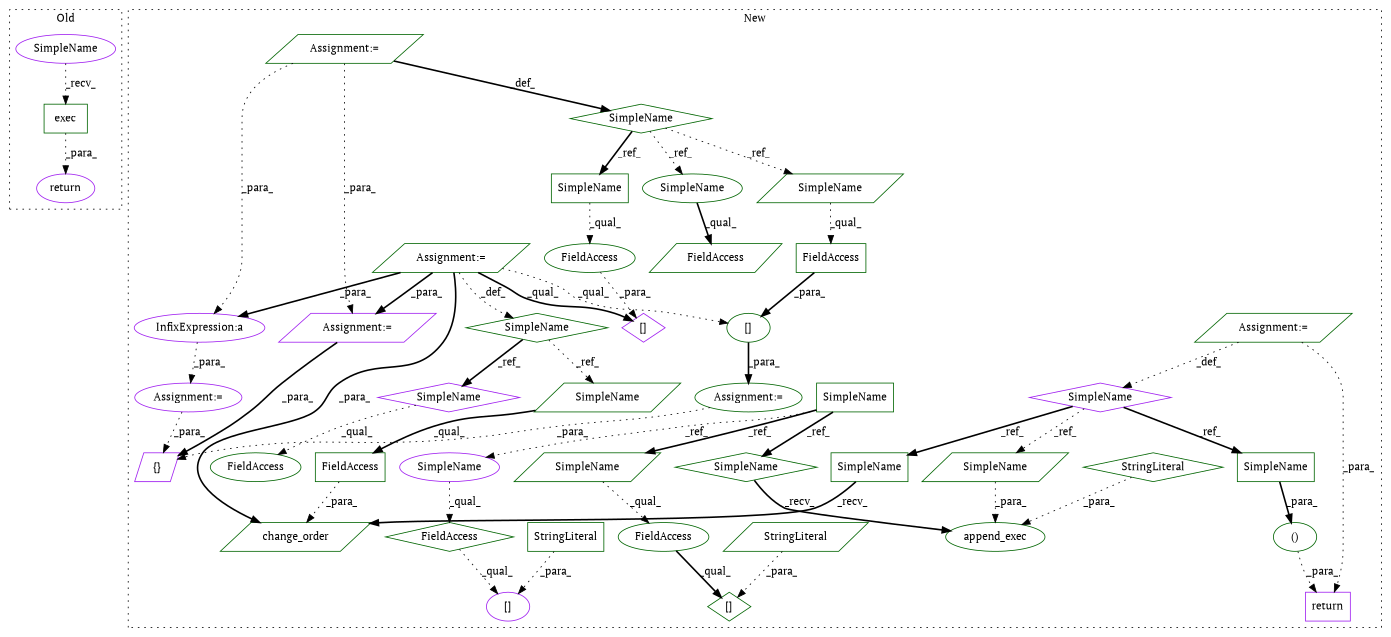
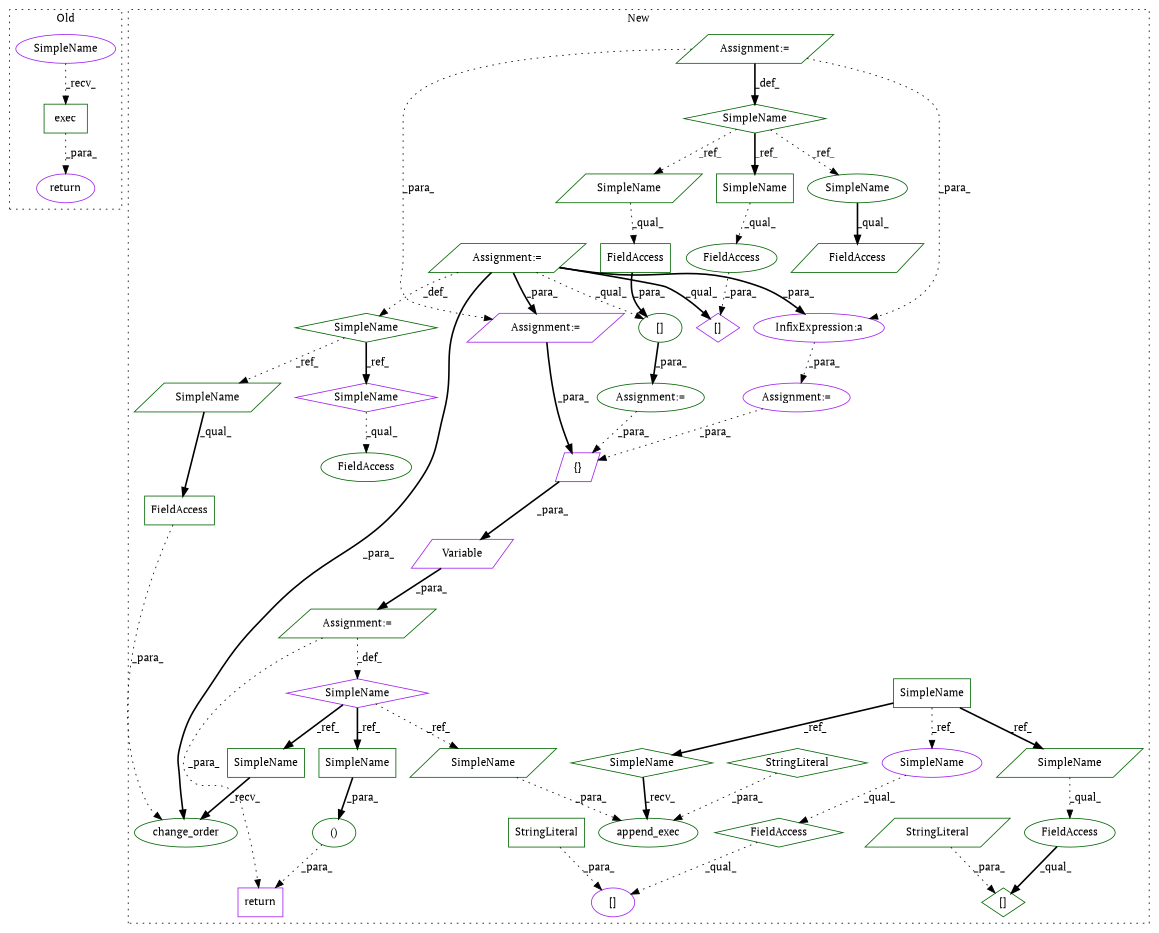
  digraph {
    fontname="PT Serif"
    node [a=42 color=darkgreen fontname="PT Serif" l=1 s=557 shape=ellipse]
    edge [fontname="PT Serif" style=dotted]
    n1 [a=32 l=6 label=exec s=562 shape=box]
    n2 [a=41 color=purple l=7 label=return s=550]
    n3 [color=purple l=4 label=SimpleName]
    n4 [a=32 l="14,1" label=append_exec s="1099,1118"]
+   n5 [a=32 color=purple l="9,1" label=Variable s="991,1028" shape=parallelogram]
    n6 [a=106 l=25 label="()" s=1137]
    n7 [color=purple label=SimpleName s=989 shape=diamond]
    n8 [a=45 l=3 label=StringLiteral s=1113 shape=diamond]
    n9 [a=7 label="Assignment:=" s=990 shape=parallelogram]
    n10 [a=41 color=purple l=12 label=return s=1125 shape=box]
    n11 [a=7 l=4 label="Assignment:=" s=590 shape=parallelogram]
    n12 [a=2 color=purple l="13,1" label="[]" s="809,828" shape=diamond]
    n13 [l=4 label=SimpleName s=501 shape=box]
    n14 [a=22 l=15 label=FieldAccess s=909 shape=diamond]
    n15 [a=22 l=15 label=FieldAccess s=856]
    n16 [a=7 label="Assignment:=" s=778]
    n17 [a=2 l="13,1" label="[]" s="779,798"]
    n18 [a=4 color=purple l="1,1" label="{}" s="1009,1017" shape=parallelogram]
    n19 [a=22 l=6 label=FieldAccess s=792 shape=box]
    n20 [l=4 label=SimpleName s=590 shape=diamond]
    n21 [a=22 l=6 label=FieldAccess s=952 shape=parallelogram]
    n22 [a=22 l=6 label=FieldAccess s=822]
    n23 [a=7 label="Assignment:=" shape=parallelogram]
    n24 [a=22 l=12 label=FieldAccess s=939]
    n25 [label=SimpleName shape=diamond]
    n26 [a=22 l=7 label=FieldAccess s=1050 shape=box]
    n27 [a=27 color=purple l=3 label="InfixExpression:a" s=959]
    n28 [a=7 color=purple label="Assignment:=" s=937]
    n29 [a=7 color=purple label="Assignment:=" s=884 shape=parallelogram]
    n30 [a=2 l="16,1" label="[]" s="856,875" shape=diamond]
-   n31 [a=32 l="13,1" label=change_order s="1037,1057" shape=parallelogram]
+   n31 [a=32 l="13,1" label=change_order s="1037,1057"]
    n32 [a=45 l=3 label=StringLiteral s=872 shape=parallelogram]
    n33 [a=2 color=purple l="16,1" label="[]" s="909,928"]
    n34 [a=45 l=3 label=StringLiteral s=925 shape=box]
    n35 [color=purple label=SimpleName s=939 shape=diamond]
    n36 [label=SimpleName s=1050 shape=parallelogram]
    n37 [label=SimpleName s=1117 shape=parallelogram]
    n38 [label=SimpleName s=1161 shape=box]
    n39 [label=SimpleName s=1035 shape=box]
    n40 [l=4 label=SimpleName s=792 shape=parallelogram]
    n41 [l=4 label=SimpleName s=952]
    n42 [l=4 label=SimpleName s=822 shape=box]
    n43 [color=purple l=4 label=SimpleName s=909]
    n44 [l=4 label=SimpleName s=1094 shape=diamond]
    n45 [l=4 label=SimpleName s=856 shape=parallelogram]
    subgraph cluster_1 {
      label=Old
      style=dotted
      n1
      n2
      n3
    }
    subgraph cluster_2 {
      label=New
      style=dotted
      n4
+     n5
      n6
      n7
      n8
      n9
      n10
      n11
      n12
      n13
      n14
      n15
      n16
      n17
      n18
      n19
      n20
      n21
      n22
      n23
      n24
      n25
      n26
      n27
      n28
      n29
      n30
      n31
      n32
      n33
      n34
      n35
      n36
      n37
      n38
      n39
      n40
      n41
      n42
      n43
      n44
      n45
    }
    n1 -> n2 [label=_para_]
    n3 -> n1 [label=_recv_]
+   n5 -> n9 [label=_para_ style=bold]
    n6 -> n10 [label=_para_]
    n7 -> n37 [label=_ref_]
    n7 -> n38 [label=_ref_ style=bold]
    n7 -> n39 [label=_ref_ style=bold]
    n8 -> n4 [label=_para_]
    n9 -> n7 [label=_def_]
    n9 -> n10 [label=_para_]
    n11 -> n20 [label=_def_ style=bold]
    n11 -> n27 [label=_para_]
    n11 -> n29 [label=_para_]
    n13 -> n43 [label=_ref_]
    n13 -> n44 [label=_ref_ style=bold]
    n13 -> n45 [label=_ref_ style=bold]
    n14 -> n33 [label=_qual_]
    n15 -> n30 [label=_qual_ style=bold]
    n16 -> n18 [label=_para_]
    n17 -> n16 [label=_para_ style=bold]
+   n18 -> n5 [label=_para_ style=bold]
    n19 -> n17 [label=_para_ style=bold]
    n20 -> n40 [label=_ref_]
    n20 -> n41 [label=_ref_]
    n20 -> n42 [label=_ref_ style=bold]
    n22 -> n12 [label=_para_]
    n23 -> n12 [label=_qual_ style=bold]
    n23 -> n17 [label=_qual_]
    n23 -> n25 [label=_def_]
    n23 -> n27 [label=_para_ style=bold]
    n23 -> n29 [label=_para_ style=bold]
    n23 -> n31 [label=_para_ style=bold]
    n25 -> n35 [label=_ref_ style=bold]
    n25 -> n36 [label=_ref_]
    n26 -> n31 [label=_para_]
    n27 -> n28 [label=_para_]
    n28 -> n18 [label=_para_]
    n29 -> n18 [label=_para_ style=bold]
    n32 -> n30 [label=_para_]
    n34 -> n33 [label=_para_]
    n35 -> n24 [label=_qual_]
    n36 -> n26 [label=_qual_ style=bold]
    n37 -> n4 [label=_para_]
    n38 -> n6 [label=_para_ style=bold]
    n39 -> n31 [label=_recv_ style=bold]
    n40 -> n19 [label=_qual_]
    n41 -> n21 [label=_qual_ style=bold]
    n42 -> n22 [label=_qual_]
    n43 -> n14 [label=_qual_]
    n44 -> n4 [label=_recv_ style=bold]
    n45 -> n15 [label=_qual_]
  }
